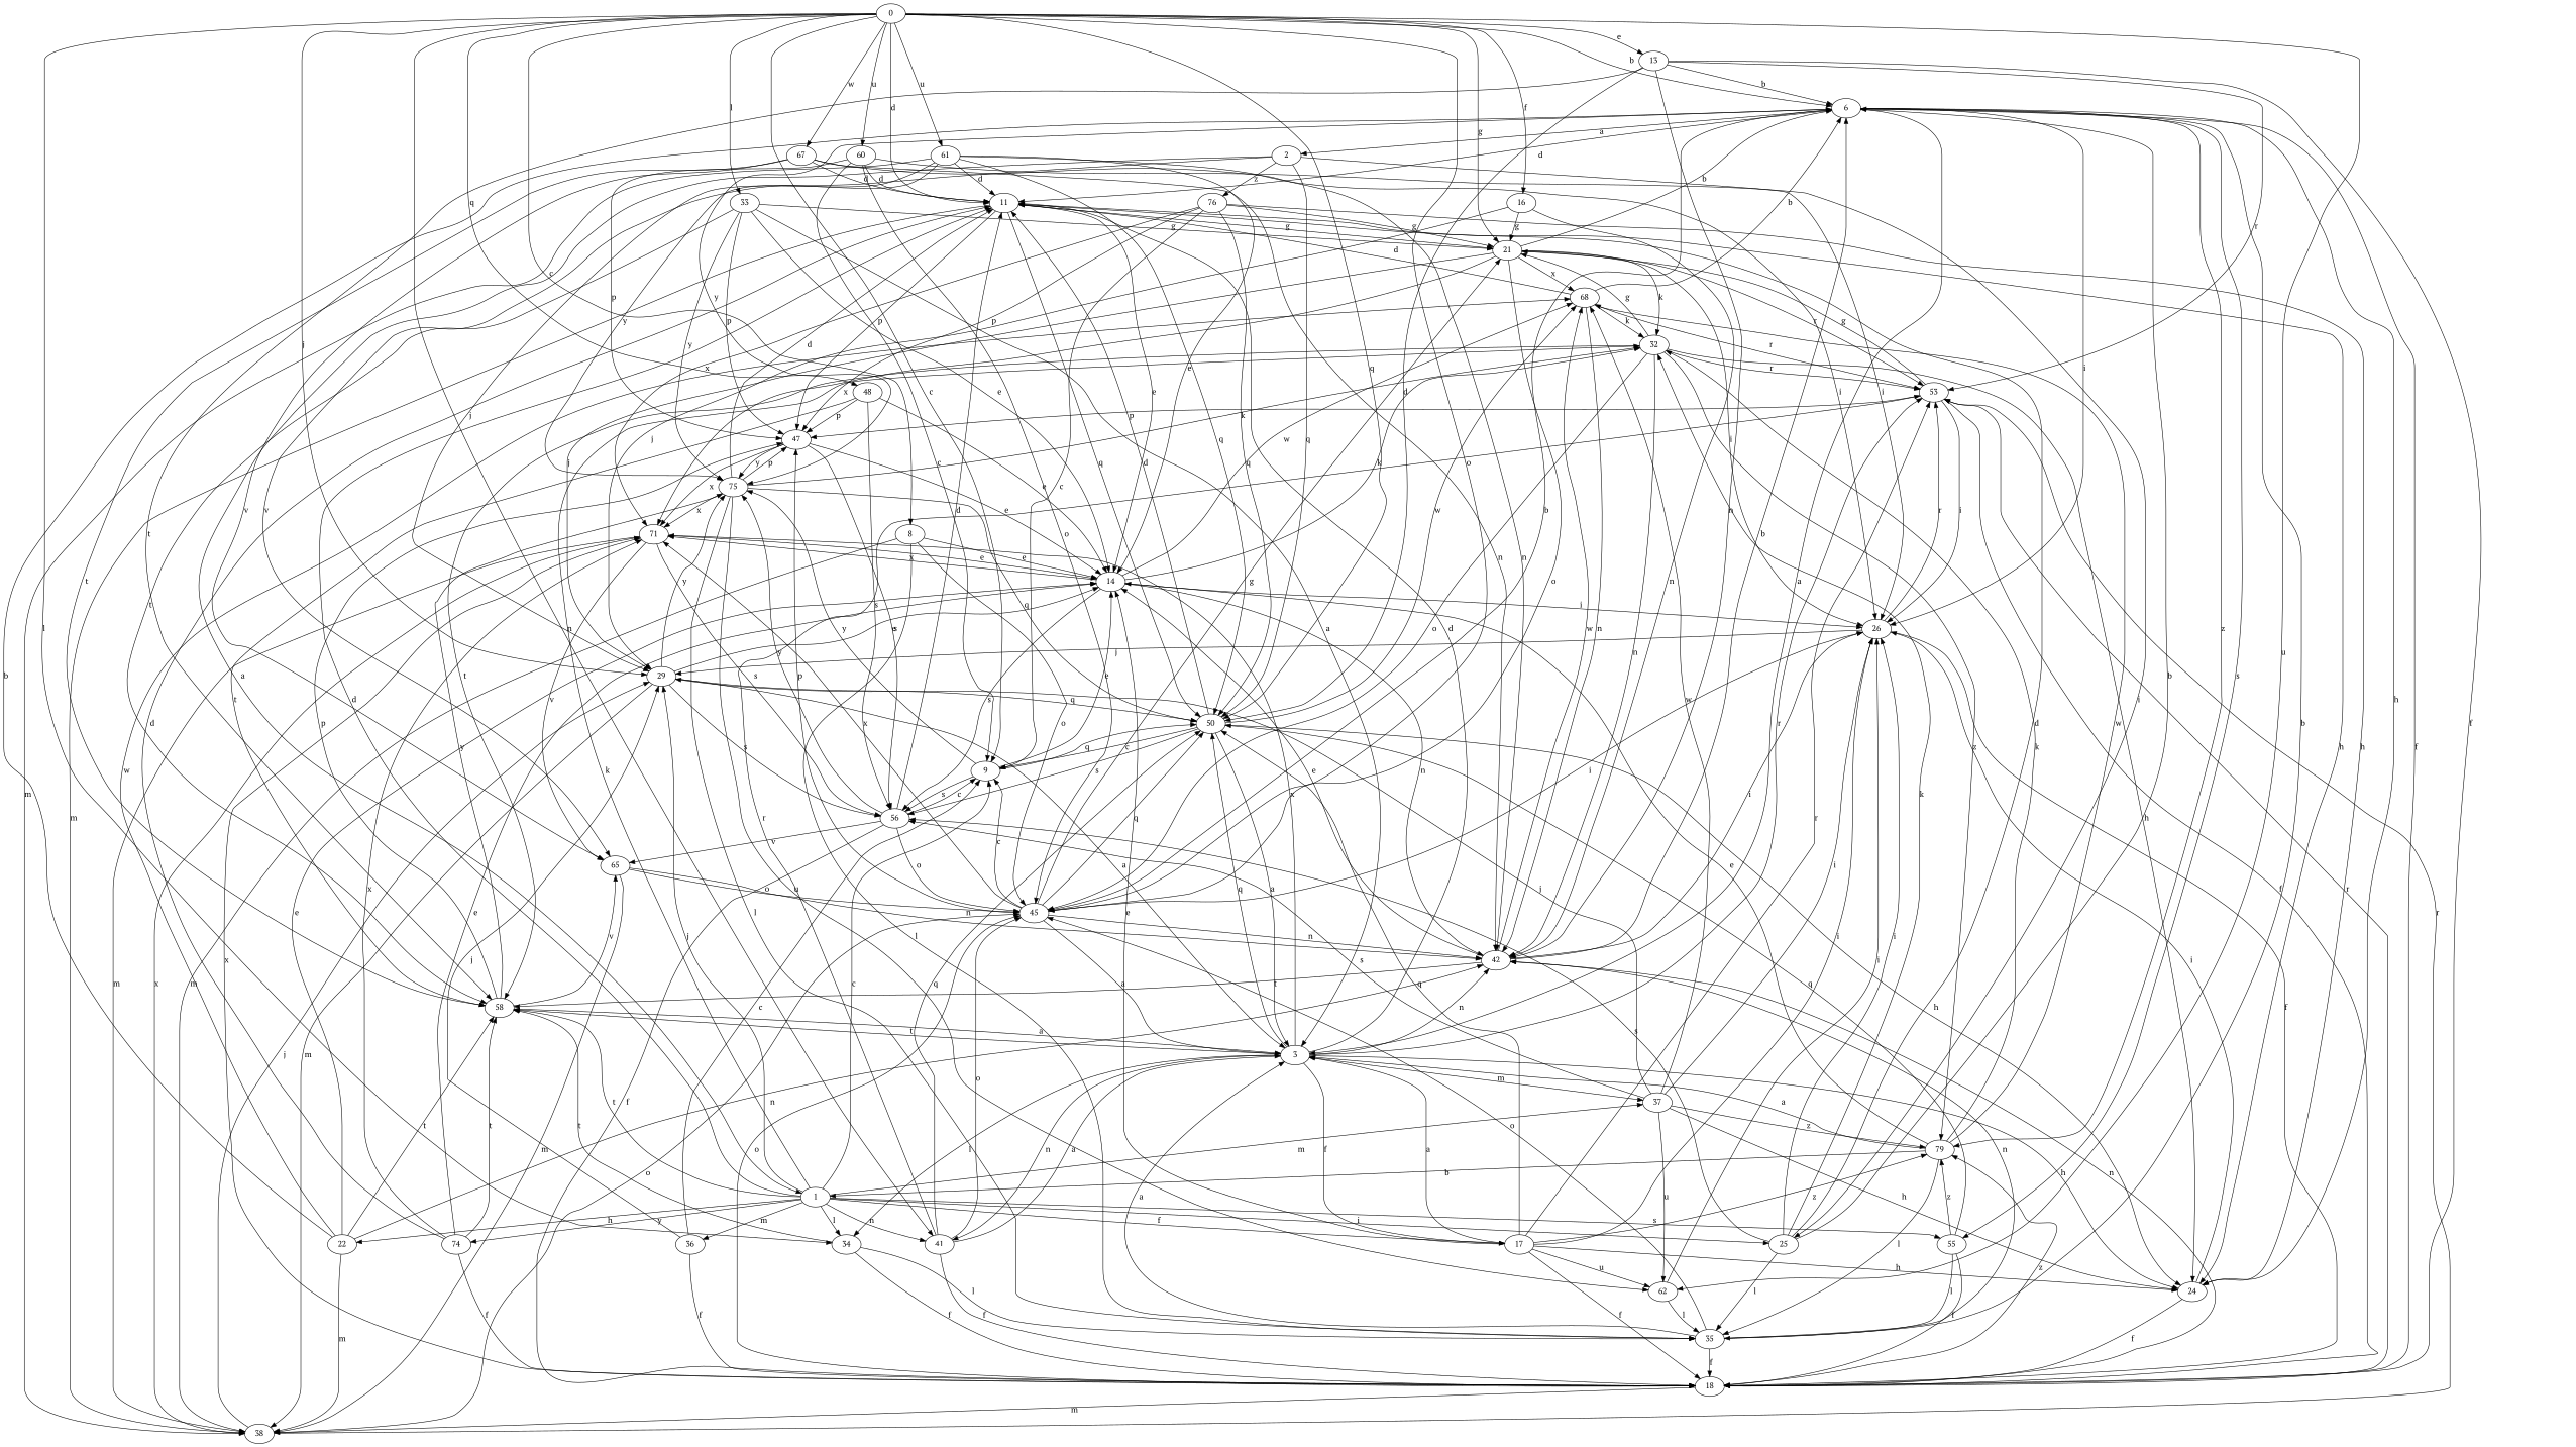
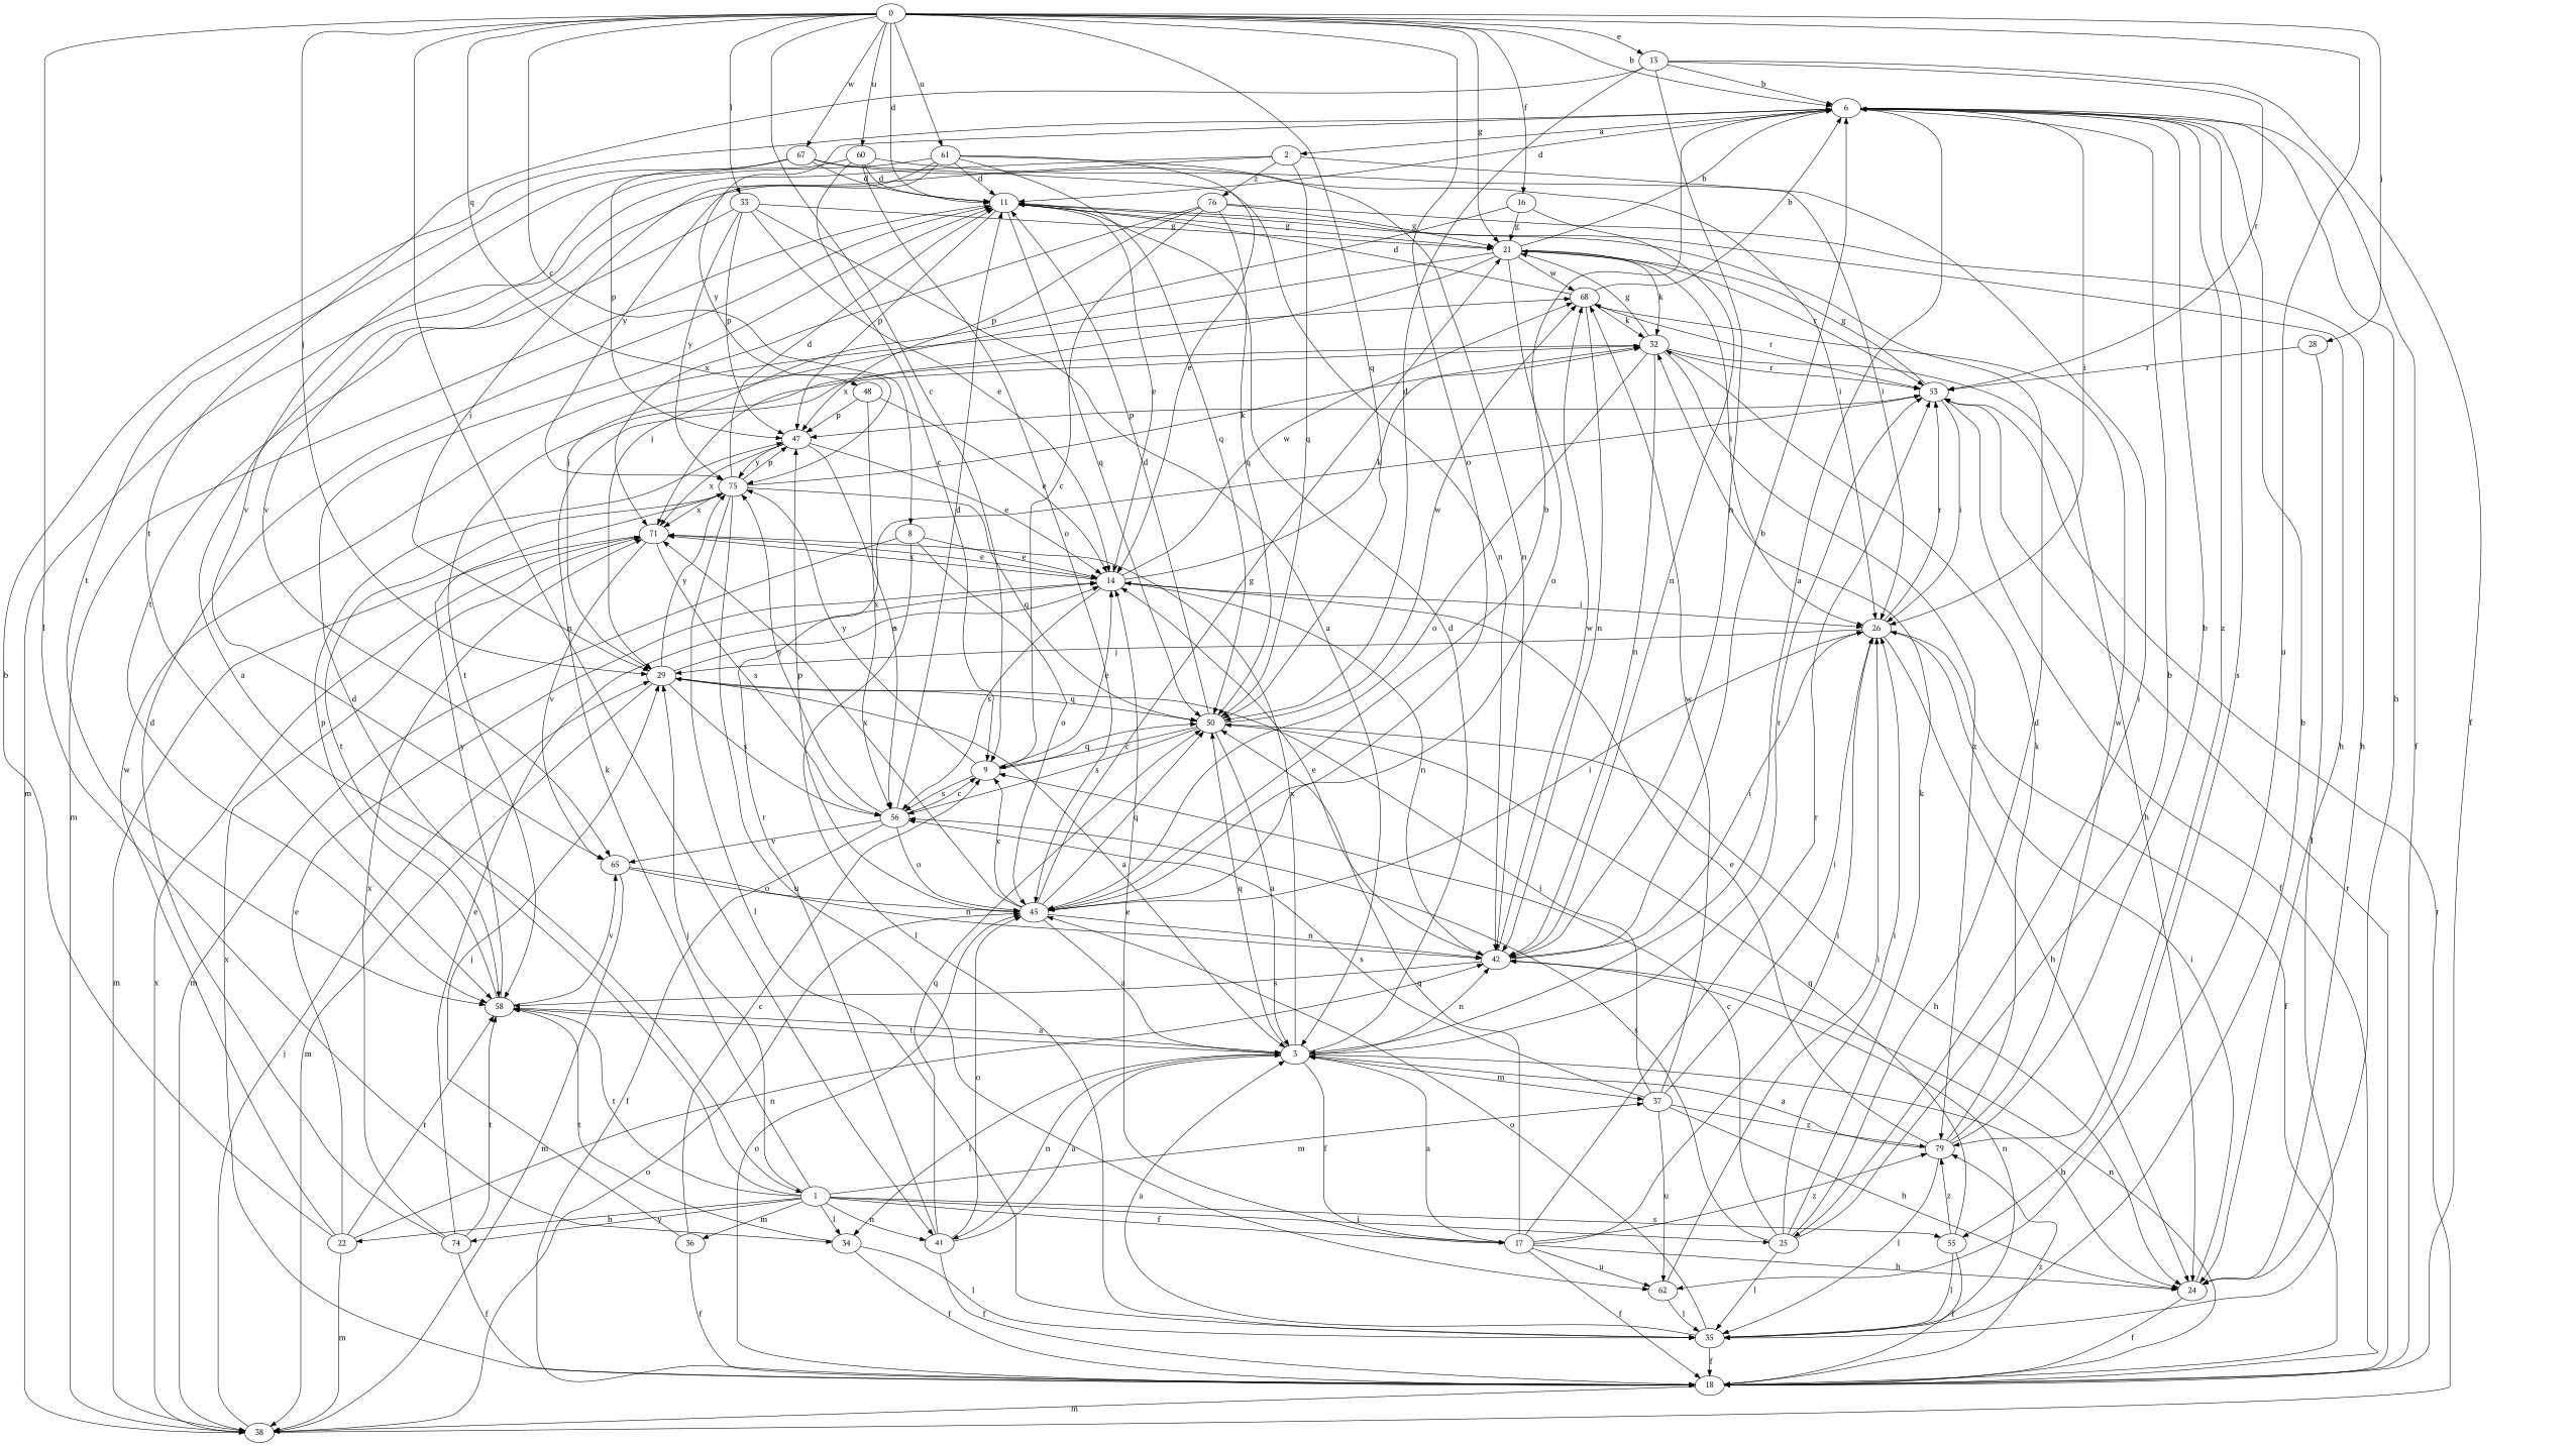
  strict digraph {
    fontname="PT Serif"
    node [fontname="PT Serif"]
    edge [fontname="PT Serif"]
    0
    6
    8
    9
    11
    13
    16
    21
+   28
    29
    33
    34
    41
    45
    48
    50
    60
    61
    62
    67
    55
    2
    3
    24
    18
    26
    75
    79
    14
    35
    38
    56
    47
    58
    42
    53
    32
    71
    68
    65
    1
    17
    22
    25
    36
    37
    74
    76
    0 -> 6 [label=b]
    0 -> 8 [label=c]
    0 -> 9 [label=c]
    0 -> 11 [label=d]
    0 -> 13 [label=e]
    0 -> 16 [label=f]
    0 -> 21 [label=g]
+   0 -> 28 [label=j]
    0 -> 29 [label=j]
    0 -> 33 [label=l]
    0 -> 34 [label=l]
    0 -> 41 [label=n]
    0 -> 45 [label=o]
    0 -> 48 [label=q]
    0 -> 50 [label=q]
    0 -> 60 [label=u]
    0 -> 61 [label=u]
    0 -> 62 [label=u]
    0 -> 67 [label=w]
    6 -> 11 [label=d]
    6 -> 55 [label=s]
    6 -> 2 [label=a]
    6 -> 3 [label=a]
    6 -> 24 [label=h]
    6 -> 18 [label=f]
    6 -> 26 [label=i]
    6 -> 75 [label=y]
    6 -> 79 [label=z]
    8 -> 45 [label=o]
    8 -> 14 [label=e]
    8 -> 35 [label=l]
    8 -> 38 [label=m]
    9 -> 50 [label=q]
    9 -> 75 [label=y]
    9 -> 14 [label=e]
    9 -> 56 [label=s]
    11 -> 21 [label=g]
    11 -> 50 [label=q]
    11 -> 24 [label=h]
    11 -> 14 [label=e]
    11 -> 38 [label=m]
    11 -> 47 [label=p]
    13 -> 6 [label=b]
    13 -> 50 [label=d]
    13 -> 18 [label=f]
    13 -> 58 [label=t]
    13 -> 42 [label=n]
    13 -> 53 [label=r]
    16 -> 21 [label=g]
    16 -> 29 [label=j]
    16 -> 42 [label=n]
    21 -> 6 [label=b]
    21 -> 29 [label=j]
    21 -> 45 [label=o]
    21 -> 26 [label=i]
    21 -> 53 [label=r]
    21 -> 32 [label=k]
    21 -> 71 [label=x]
-   21 -> 68 [label=x]
+   21 -> 68 [label=w]
+   28 -> 35 [label=l]
+   28 -> 53 [label=r]
    29 -> 50 [label=q]
    29 -> 3 [label=a]
    29 -> 75 [label=y]
    29 -> 14 [label=e]
    29 -> 38 [label=m]
    29 -> 56 [label=s]
    33 -> 21 [label=g]
    33 -> 3 [label=a]
    33 -> 75 [label=y]
    33 -> 14 [label=e]
    33 -> 47 [label=p]
    33 -> 58 [label=t]
    34 -> 18 [label=f]
    34 -> 35 [label=l]
    34 -> 58 [label=t]
    41 -> 45 [label=o]
    41 -> 50 [label=q]
    41 -> 3 [label=a]
    41 -> 18 [label=f]
    41 -> 53 [label=r]
    45 -> 6 [label=b]
    45 -> 9 [label=c]
    45 -> 21 [label=g]
    45 -> 50 [label=q]
    45 -> 3 [label=a]
    45 -> 26 [label=i]
    45 -> 47 [label=p]
    45 -> 42 [label=n]
    45 -> 71 [label=x]
    48 -> 14 [label=e]
    48 -> 56 [label=s]
    48 -> 47 [label=p]
    50 -> 9 [label=c]
    50 -> 11 [label=d]
    50 -> 3 [label=a]
    50 -> 24 [label=h]
    50 -> 56 [label=s]
    50 -> 68 [label=w]
    60 -> 9 [label=c]
    60 -> 11 [label=d]
    60 -> 45 [label=o]
    60 -> 26 [label=i]
    60 -> 47 [label=p]
    61 -> 11 [label=d]
    61 -> 29 [label=j]
    61 -> 50 [label=q]
    61 -> 75 [label=y]
    61 -> 14 [label=e]
    61 -> 38 [label=m]
    61 -> 42 [label=n]
    62 -> 26 [label=i]
    62 -> 35 [label=l]
    67 -> 11 [label=d]
    67 -> 26 [label=i]
    67 -> 58 [label=t]
    67 -> 42 [label=n]
    67 -> 65 [label=v]
    55 -> 50 [label=q]
    55 -> 18 [label=f]
    55 -> 79 [label=z]
    55 -> 35 [label=l]
    2 -> 50 [label=q]
    2 -> 65 [label=v]
    2 -> 1 [label=a]
    2 -> 25 [label=i]
    2 -> 76 [label=z]
    3 -> 11 [label=d]
    3 -> 34 [label=l]
    3 -> 41 [label=n]
    3 -> 50 [label=q]
    3 -> 24 [label=h]
    3 -> 58 [label=t]
    3 -> 42 [label=n]
    3 -> 53 [label=r]
    3 -> 71 [label=x]
    3 -> 17 [label=f]
    3 -> 37 [label=m]
    24 -> 18 [label=f]
    24 -> 26 [label=i]
    18 -> 45 [label=o]
    18 -> 79 [label=z]
    18 -> 38 [label=m]
    18 -> 42 [label=n]
    18 -> 53 [label=r]
    18 -> 71 [label=x]
    26 -> 29 [label=j]
+   26 -> 24 [label=h]
    26 -> 18 [label=f]
    26 -> 53 [label=r]
    75 -> 11 [label=d]
    75 -> 50 [label=q]
    75 -> 62 [label=u]
    75 -> 35 [label=l]
    75 -> 47 [label=p]
-   48 -> 58 [label=t]
+   75 -> 58 [label=t]
    75 -> 32 [label=k]
    75 -> 71 [label=x]
-   79 -> 1 [label=b]
+   79 -> 6 [label=b]
    79 -> 3 [label=a]
    79 -> 14 [label=e]
    79 -> 35 [label=l]
    79 -> 32 [label=k]
    79 -> 68 [label=w]
    14 -> 26 [label=i]
    14 -> 56 [label=s]
    14 -> 42 [label=n]
    14 -> 32 [label=k]
    14 -> 71 [label=x]
    14 -> 68 [label=w]
    35 -> 6 [label=b]
    35 -> 45 [label=o]
    35 -> 3 [label=a]
    35 -> 18 [label=f]
    35 -> 42 [label=n]
    38 -> 29 [label=j]
    38 -> 45 [label=o]
    38 -> 53 [label=r]
    38 -> 71 [label=x]
    56 -> 9 [label=c]
    56 -> 11 [label=d]
    56 -> 45 [label=o]
    56 -> 18 [label=f]
    56 -> 75 [label=y]
    56 -> 65 [label=v]
    47 -> 75 [label=y]
    47 -> 14 [label=e]
    47 -> 56 [label=s]
    47 -> 71 [label=x]
    58 -> 3 [label=a]
    58 -> 75 [label=y]
    58 -> 47 [label=p]
    58 -> 65 [label=v]
    42 -> 6 [label=b]
    42 -> 26 [label=i]
    42 -> 14 [label=e]
-   42 -> 58 [label=t]
+   42 -> 58 [label=s]
    42 -> 68 [label=w]
    53 -> 21 [label=g]
    53 -> 18 [label=f]
    53 -> 26 [label=i]
    53 -> 47 [label=p]
    32 -> 21 [label=g]
    32 -> 45 [label=o]
    32 -> 24 [label=h]
    32 -> 79 [label=z]
    32 -> 58 [label=t]
    32 -> 42 [label=n]
    32 -> 53 [label=r]
    71 -> 14 [label=e]
    71 -> 38 [label=m]
    71 -> 56 [label=s]
    71 -> 65 [label=v]
    68 -> 6 [label=b]
    68 -> 11 [label=d]
    68 -> 42 [label=n]
    68 -> 53 [label=r]
    68 -> 32 [label=k]
    65 -> 45 [label=o]
    65 -> 38 [label=m]
    65 -> 42 [label=n]
-   1 -> 9 [label=c]
+   25 -> 9 [label=c]
    1 -> 11 [label=d]
    1 -> 29 [label=j]
    1 -> 34 [label=l]
    1 -> 41 [label=n]
    1 -> 55 [label=s]
    1 -> 58 [label=t]
    1 -> 32 [label=k]
    1 -> 17 [label=f]
    1 -> 22 [label=h]
    1 -> 25 [label=i]
    1 -> 36 [label=m]
    1 -> 37 [label=m]
    1 -> 74 [label=y]
    17 -> 50 [label=q]
    17 -> 62 [label=u]
    17 -> 3 [label=a]
    17 -> 24 [label=h]
    17 -> 18 [label=f]
    17 -> 26 [label=i]
    17 -> 79 [label=z]
    17 -> 14 [label=e]
    17 -> 53 [label=r]
    22 -> 6 [label=b]
    22 -> 14 [label=e]
    22 -> 38 [label=m]
    22 -> 58 [label=t]
    22 -> 42 [label=n]
    22 -> 68 [label=w]
    25 -> 6 [label=b]
    25 -> 11 [label=d]
    25 -> 26 [label=i]
    25 -> 35 [label=l]
    25 -> 56 [label=s]
    25 -> 32 [label=k]
    36 -> 9 [label=c]
    36 -> 29 [label=j]
    36 -> 18 [label=f]
    37 -> 29 [label=j]
    37 -> 62 [label=u]
    37 -> 24 [label=h]
    37 -> 26 [label=i]
    37 -> 79 [label=z]
    37 -> 56 [label=s]
    37 -> 68 [label=w]
    74 -> 11 [label=d]
    74 -> 18 [label=f]
    74 -> 14 [label=e]
    74 -> 58 [label=t]
    74 -> 71 [label=x]
    76 -> 9 [label=c]
    76 -> 21 [label=g]
    76 -> 50 [label=q]
    76 -> 24 [label=h]
    76 -> 47 [label=p]
    76 -> 71 [label=x]
  }
